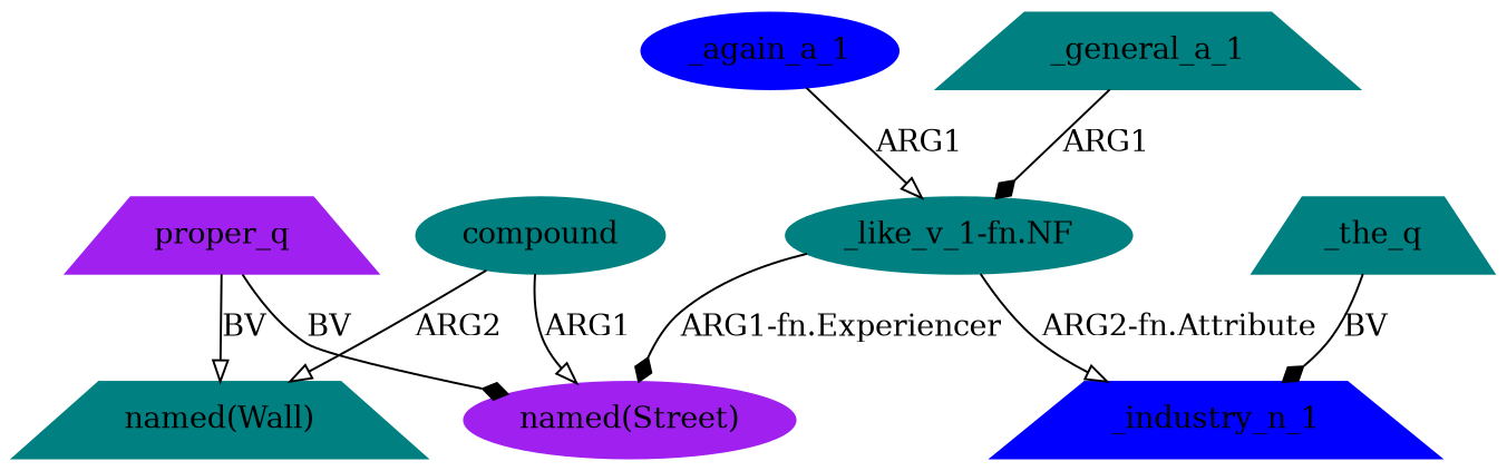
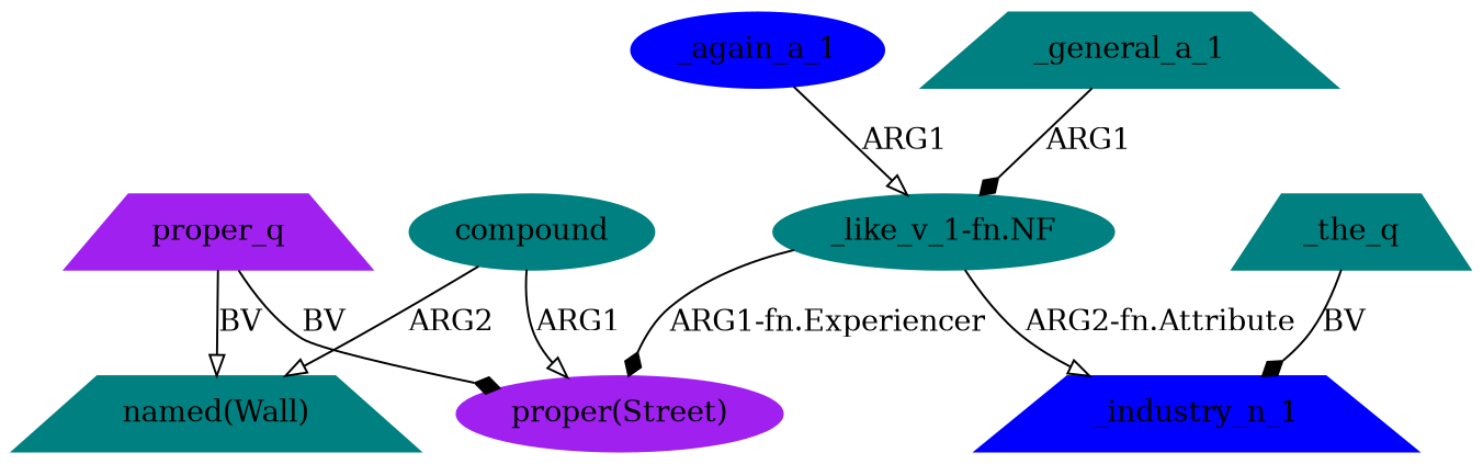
  digraph {
    node [shape=trapezium style=filled color=teal]
    edge [arrowhead=onormal]
    compound [shape=ellipse]
    "named(Wall)"
-   "named(Street)" [shape=ellipse color=purple]
+   "named(Street)" [shape=ellipse color=purple label="proper(Street)"]
    "_like_v_1-fn.NF" [shape=ellipse]
    _industry_n_1 [color=blue]
    _again_a_1 [shape=ellipse color=blue]
    _the_q
    proper_q [color=purple]
    _general_a_1
    compound -> "named(Wall)" [label=ARG2]
    compound -> "named(Street)" [label=ARG1]
    "_like_v_1-fn.NF" -> "named(Street)" [label="ARG1-fn.Experiencer" arrowhead=diamond]
    "_like_v_1-fn.NF" -> _industry_n_1 [label="ARG2-fn.Attribute"]
    _again_a_1 -> "_like_v_1-fn.NF" [label=ARG1]
    _the_q -> _industry_n_1 [label=BV arrowhead=diamond]
    proper_q -> "named(Wall)" [label=BV]
    proper_q -> "named(Street)" [label=BV arrowhead=diamond]
    _general_a_1 -> "_like_v_1-fn.NF" [label=ARG1 arrowhead=diamond]
  }
